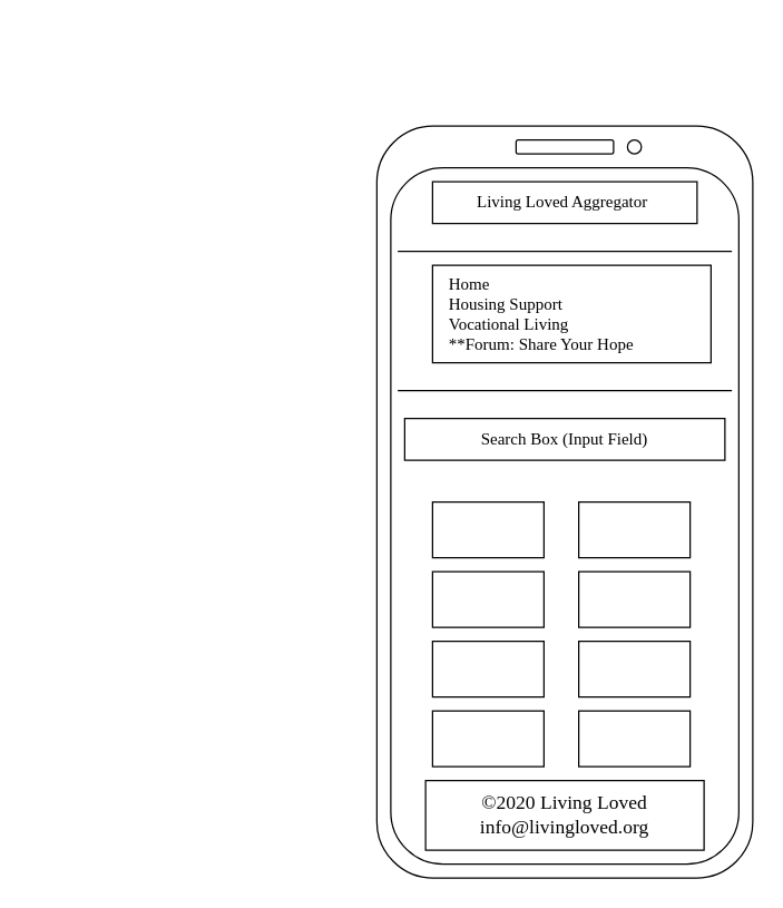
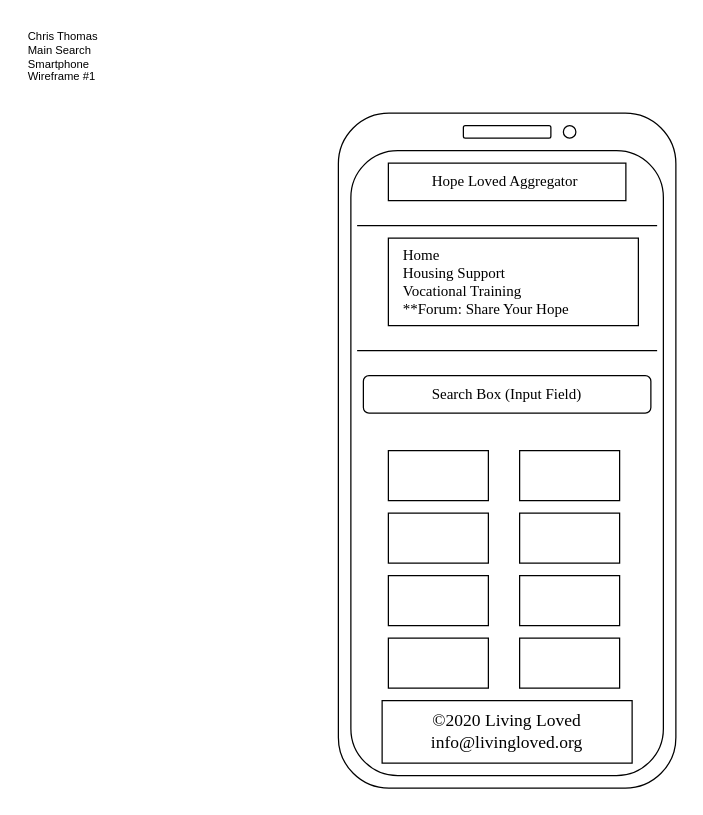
  <mxCell id="0" />
  <mxCell id="1" parent="0" />
  <mxCell id="2" value="" style="rounded=1;whiteSpace=wrap;html=1;" vertex="1" parent="1"><mxGeometry x="270" y="90" width="270" height="540" as="geometry" /></mxCell>
  <mxCell id="3" value="" style="ellipse;whiteSpace=wrap;html=1;aspect=fixed;" vertex="1" parent="1"><mxGeometry x="450" y="100" width="10" height="10" as="geometry" /></mxCell>
  <mxCell id="4" value="" style="rounded=1;whiteSpace=wrap;html=1;" vertex="1" parent="1"><mxGeometry x="280" y="120" width="250" height="500" as="geometry" /></mxCell>
  <mxCell id="5" value="" style="rounded=1;whiteSpace=wrap;html=1;" vertex="1" parent="1"><mxGeometry x="370" y="100" width="70" height="10" as="geometry" /></mxCell>
  <mxCell id="6" value="" style="rounded=0;whiteSpace=wrap;html=1;" vertex="1" parent="1"><mxGeometry x="310" y="130" width="190" height="30" as="geometry" /></mxCell>
- <mxCell id="7" value="&lt;font face=&quot;Comic Sans MS&quot;&gt;Living Loved Aggregator&amp;nbsp;&lt;/font&gt;" style="text;html=1;align=center;verticalAlign=middle;whiteSpace=wrap;rounded=0;" vertex="1" parent="1"><mxGeometry x="325" y="130" width="160" height="30" as="geometry" /></mxCell>
+ <mxCell id="7" value="&lt;font face=&quot;Comic Sans MS&quot;&gt;Hope Loved Aggregator&amp;nbsp;&lt;/font&gt;" style="text;html=1;align=center;verticalAlign=middle;whiteSpace=wrap;rounded=0;" vertex="1" parent="1"><mxGeometry x="325" y="130" width="160" height="30" as="geometry" /></mxCell>
  <mxCell id="8" value="" style="rounded=0;whiteSpace=wrap;html=1;" vertex="1" parent="1"><mxGeometry x="310" y="190" width="200" height="70" as="geometry" /></mxCell>
- <mxCell id="9" value="Home&lt;div&gt;&lt;span style=&quot;background-color: transparent; color: light-dark(rgb(0, 0, 0), rgb(255, 255, 255));&quot;&gt;Housing Support&lt;/span&gt;&lt;/div&gt;&lt;div&gt;Vocational Living&lt;/div&gt;&lt;div&gt;**Forum: Share Your Hope&lt;/div&gt;&lt;div&gt;&lt;br&gt;&lt;/div&gt;" style="text;html=1;align=left;verticalAlign=top;whiteSpace=wrap;rounded=0;fontFamily=Comic Sans MS;" vertex="1" parent="1"><mxGeometry x="320" y="190" width="180" height="70" as="geometry" /></mxCell>
+ <mxCell id="9" value="Home&lt;div&gt;&lt;span style=&quot;background-color: transparent; color: light-dark(rgb(0, 0, 0), rgb(255, 255, 255));&quot;&gt;Housing Support&lt;/span&gt;&lt;/div&gt;&lt;div&gt;Vocational Training&lt;/div&gt;&lt;div&gt;**Forum: Share Your Hope&lt;/div&gt;&lt;div&gt;&lt;br&gt;&lt;/div&gt;" style="text;html=1;align=left;verticalAlign=top;whiteSpace=wrap;rounded=0;fontFamily=Comic Sans MS;" vertex="1" parent="1"><mxGeometry x="320" y="190" width="180" height="70" as="geometry" /></mxCell>
  <mxCell id="10" value="" style="endArrow=none;html=1;rounded=0;" edge="1" parent="1"><mxGeometry width="50" height="50" relative="1" as="geometry"><mxPoint x="285" y="180" as="sourcePoint" /><mxPoint x="525" y="180" as="targetPoint" /></mxGeometry></mxCell>
  <mxCell id="11" value="" style="endArrow=none;html=1;rounded=0;" edge="1" parent="1"><mxGeometry width="50" height="50" relative="1" as="geometry"><mxPoint x="285" y="280" as="sourcePoint" /><mxPoint x="525" y="280" as="targetPoint" /></mxGeometry></mxCell>
- <mxCell id="12" value="&lt;font face=&quot;Comic Sans MS&quot;&gt;Search Box (Input Field)&lt;/font&gt;" style="whiteSpace=wrap;html=1;rounded=0;" vertex="1" parent="1"><mxGeometry x="290" y="300" width="230" height="30" as="geometry" /></mxCell>
+ <mxCell id="12" value="&lt;font face=&quot;Comic Sans MS&quot;&gt;Search Box (Input Field)&lt;/font&gt;" style="rounded=1;whiteSpace=wrap;html=1;" vertex="1" parent="1"><mxGeometry x="290" y="300" width="230" height="30" as="geometry" /></mxCell>
  <mxCell id="13" value="&lt;font style=&quot;font-size: 14px;&quot; face=&quot;Comic Sans MS&quot;&gt;©2020 Living Loved&lt;/font&gt;&lt;div&gt;&lt;font style=&quot;font-size: 14px;&quot; face=&quot;Comic Sans MS&quot;&gt;info@livingloved.org&lt;/font&gt;&lt;/div&gt;" style="rounded=0;whiteSpace=wrap;html=1;" vertex="1" parent="1"><mxGeometry x="305" y="560" width="200" height="50" as="geometry" /></mxCell>
  <mxCell id="14" value="" style="rounded=0;whiteSpace=wrap;html=1;" vertex="1" parent="1"><mxGeometry x="310" y="360" width="80" height="40" as="geometry" /></mxCell>
  <mxCell id="15" value="" style="rounded=0;whiteSpace=wrap;html=1;" vertex="1" parent="1"><mxGeometry x="415" y="360" width="80" height="40" as="geometry" /></mxCell>
  <mxCell id="16" value="" style="rounded=0;whiteSpace=wrap;html=1;" vertex="1" parent="1"><mxGeometry x="310" y="410" width="80" height="40" as="geometry" /></mxCell>
  <mxCell id="17" value="" style="rounded=0;whiteSpace=wrap;html=1;" vertex="1" parent="1"><mxGeometry x="415" y="410" width="80" height="40" as="geometry" /></mxCell>
  <mxCell id="18" value="" style="rounded=0;whiteSpace=wrap;html=1;" vertex="1" parent="1"><mxGeometry x="310" y="460" width="80" height="40" as="geometry" /></mxCell>
  <mxCell id="19" value="" style="rounded=0;whiteSpace=wrap;html=1;" vertex="1" parent="1"><mxGeometry x="415" y="460" width="80" height="40" as="geometry" /></mxCell>
  <mxCell id="20" value="" style="rounded=0;whiteSpace=wrap;html=1;" vertex="1" parent="1"><mxGeometry x="310" y="510" width="80" height="40" as="geometry" /></mxCell>
  <mxCell id="21" value="" style="rounded=0;whiteSpace=wrap;html=1;" vertex="1" parent="1"><mxGeometry x="415" y="510" width="80" height="40" as="geometry" /></mxCell>
+ <mxCell id="22" value="Chris Thomas&lt;div&gt;Main Search&lt;/div&gt;&lt;div&gt;Smartphone&lt;/div&gt;&lt;div&gt;Wireframe #1&lt;/div&gt;" style="text;html=1;align=left;verticalAlign=middle;whiteSpace=wrap;rounded=0;fontSize=9;" vertex="1" parent="1"><mxGeometry x="20" y="20" width="90" height="50" as="geometry" /></mxCell>
